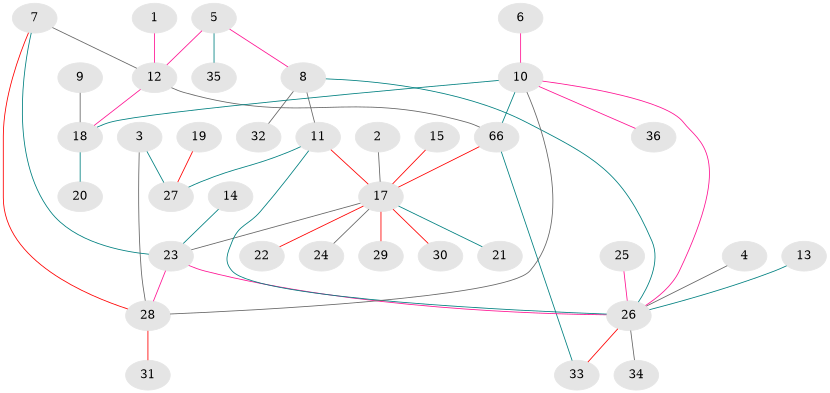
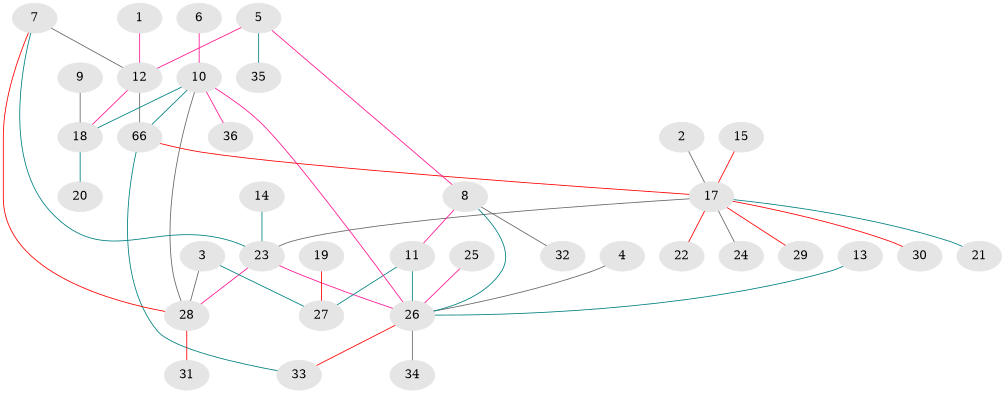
  graph {
    node [color=gray90 style=filled]
    edge [color=teal weight=1.0]
    1
    12
    18
    n4 [label=66]
    2
    17
    23
    21
    22
    24
    29
    30
    3
    27
    28
    31
    4
    26
    33
    34
    5
    8
    35
    11
    32
    6
    10
    36
    7
    9
    20
    13
    14
    15
    19
    25
    1 -- 12 [color=deeppink]
    12 -- 18 [color=deeppink]
    12 -- n4 [color=gray40]
    18 -- 20
    n4 -- 17 [color=red weight=2.0]
    n4 -- 33
    2 -- 17 [color=gray40]
    17 -- 23 [color=gray40]
    17 -- 21
    17 -- 22 [color=red]
    17 -- 24 [color=gray40]
    17 -- 29 [color=red]
    17 -- 30 [color=red]
    23 -- 28 [color=deeppink]
    23 -- 26 [color=deeppink weight=2.0]
    3 -- 27
    3 -- 28 [color=gray40]
    28 -- 31 [color=red]
    4 -- 26 [color=gray40]
    26 -- 33 [color=red]
    26 -- 34 [color=gray40]
    5 -- 12 [color=deeppink weight=2.0]
    5 -- 8 [color=deeppink]
    5 -- 35
    8 -- 26
-   8 -- 11 [color=gray40]
+   8 -- 11 [color=deeppink]
    8 -- 32 [color=gray40]
-   11 -- 17 [color=red]
    11 -- 27
    11 -- 26
    6 -- 10 [color=deeppink]
    10 -- 18 [weight=2.0]
    10 -- n4
    10 -- 28 [color=gray40]
    10 -- 26 [color=deeppink]
    10 -- 36 [color=deeppink]
    7 -- 12 [color=gray40]
    7 -- 23
    7 -- 28 [color=red]
    9 -- 18 [color=gray40]
    13 -- 26
    14 -- 23
    15 -- 17 [color=red]
    19 -- 27 [color=red]
    25 -- 26 [color=deeppink]
  }
